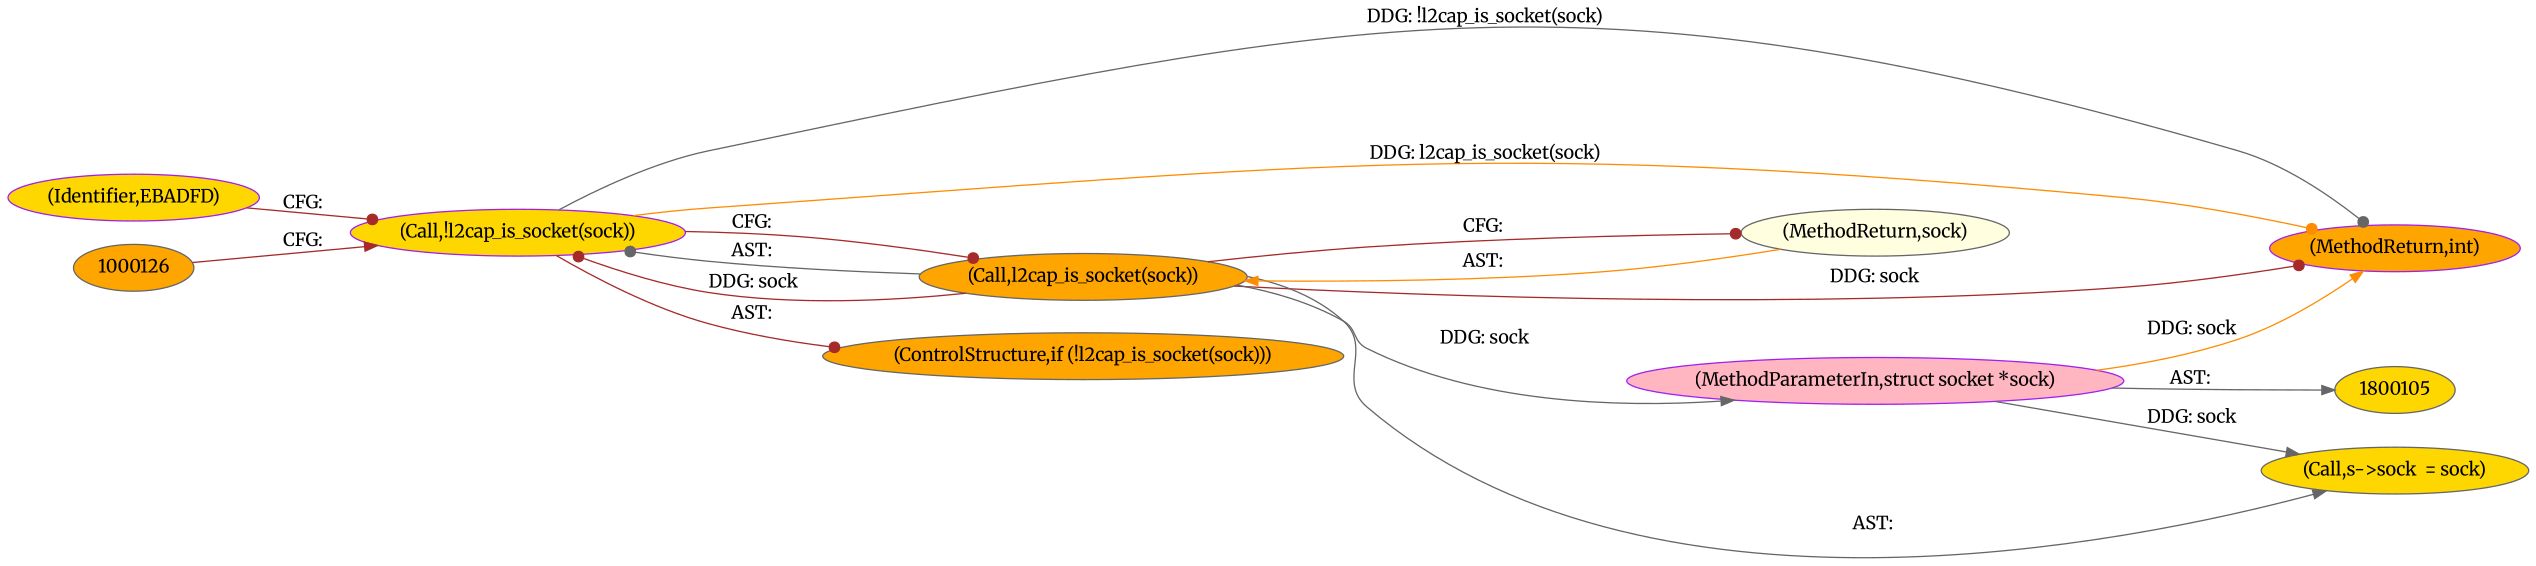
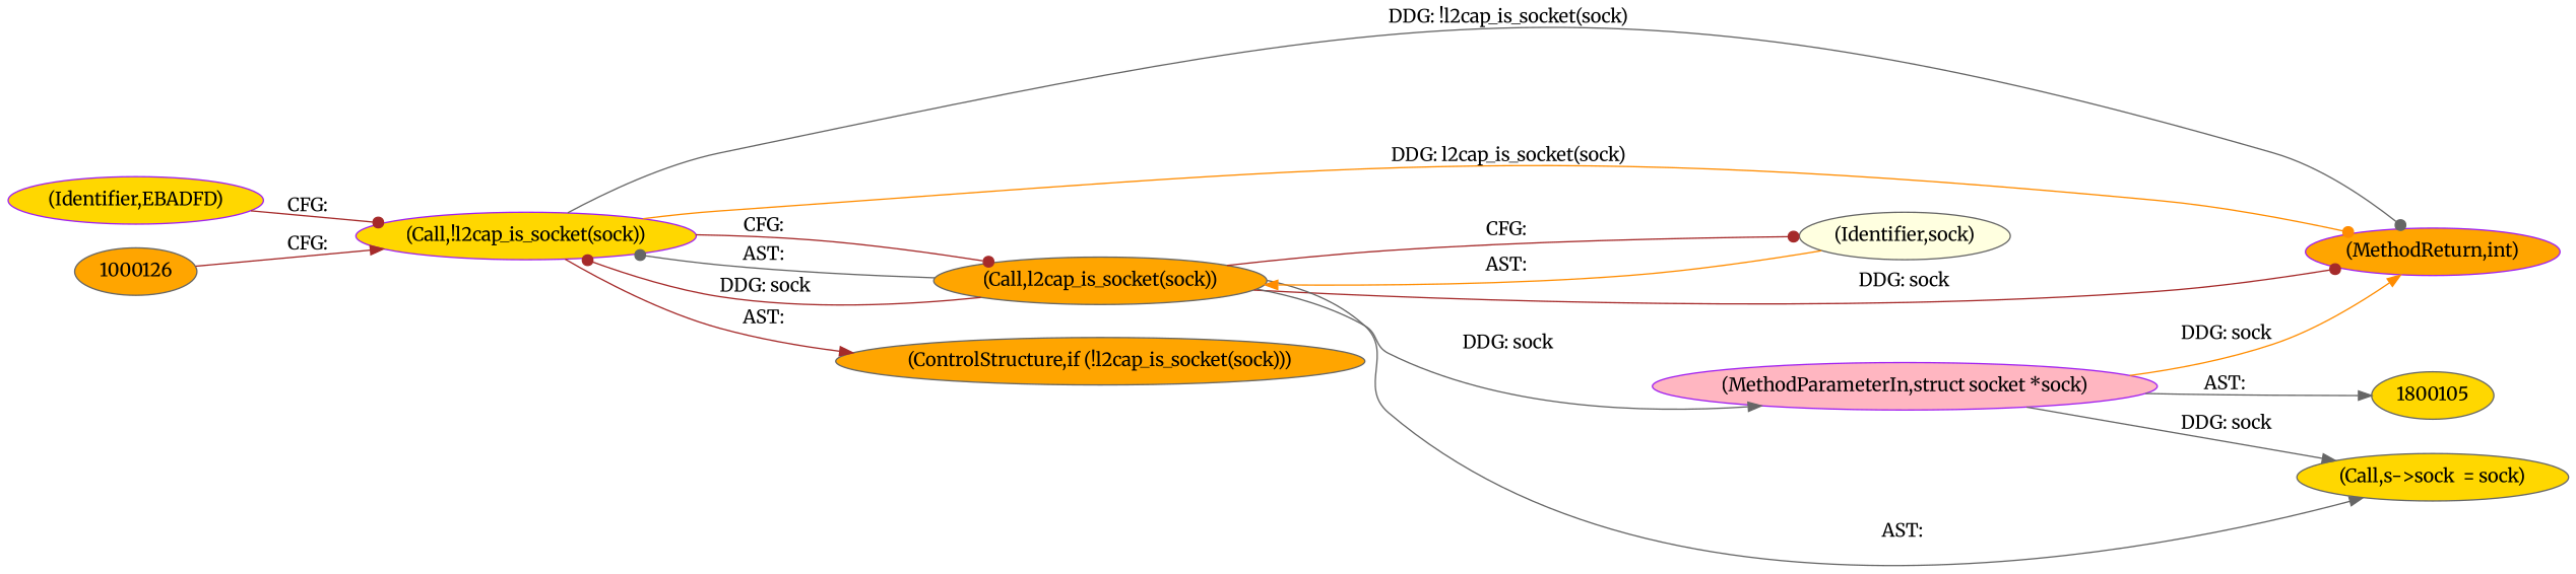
  digraph {
    fontname=Merriweather
    rankdir=LR
    node [color=gray40 fillcolor=gold fontname=Merriweather style=filled]
    edge [arrowhead=dot color=brown fontname=Merriweather]
    n1 [color=purple label="(Call,!l2cap_is_socket(sock))"]
    n2 [fillcolor=orange label="(Call,l2cap_is_socket(sock))"]
    n3 [fillcolor=orange label="(ControlStructure,if (!l2cap_is_socket(sock)))"]
    n4 [color=purple fillcolor=orange label="(MethodReturn,int)"]
    n5 [label="(Call,s->sock  = sock)"]
-   n6 [fillcolor=lightyellow label="(MethodReturn,sock)"]
+   n6 [fillcolor=lightyellow label="(Identifier,sock)"]
    n7 [color=purple fillcolor=lightpink label="(MethodParameterIn,struct socket *sock)"]
    n8 [label=1800105]
    n9 [color=purple label="(Identifier,EBADFD)"]
    1000126 [fillcolor=orange]
    n1 -> n2 [label="CFG: "]
-   n1 -> n3 [label="AST: "]
+   n1 -> n3 [arrowhead=normal label="AST: "]
    n1 -> n4 [color=gray40 label="DDG: !l2cap_is_socket(sock)"]
    n1 -> n4 [color=darkorange label="DDG: l2cap_is_socket(sock)"]
    n2 -> n1 [color=gray40 label="AST: "]
    n2 -> n1 [label="DDG: sock"]
    n2 -> n4 [label="DDG: sock"]
    n2 -> n5 [arrowhead=normal color=gray40 label="AST: "]
    n2 -> n6 [label="CFG: "]
    n2 -> n7 [arrowhead=normal color=gray40 label="DDG: sock"]
    n6 -> n2 [arrowhead=normal color=darkorange label="AST: "]
    n7 -> n4 [arrowhead=normal color=darkorange label="DDG: sock"]
    n7 -> n5 [arrowhead=normal color=gray40 label="DDG: sock"]
    n7 -> n8 [arrowhead=normal color=gray40 label="AST: "]
    n9 -> n1 [label="CFG: "]
    1000126 -> n1 [arrowhead=normal label="CFG: "]
  }
